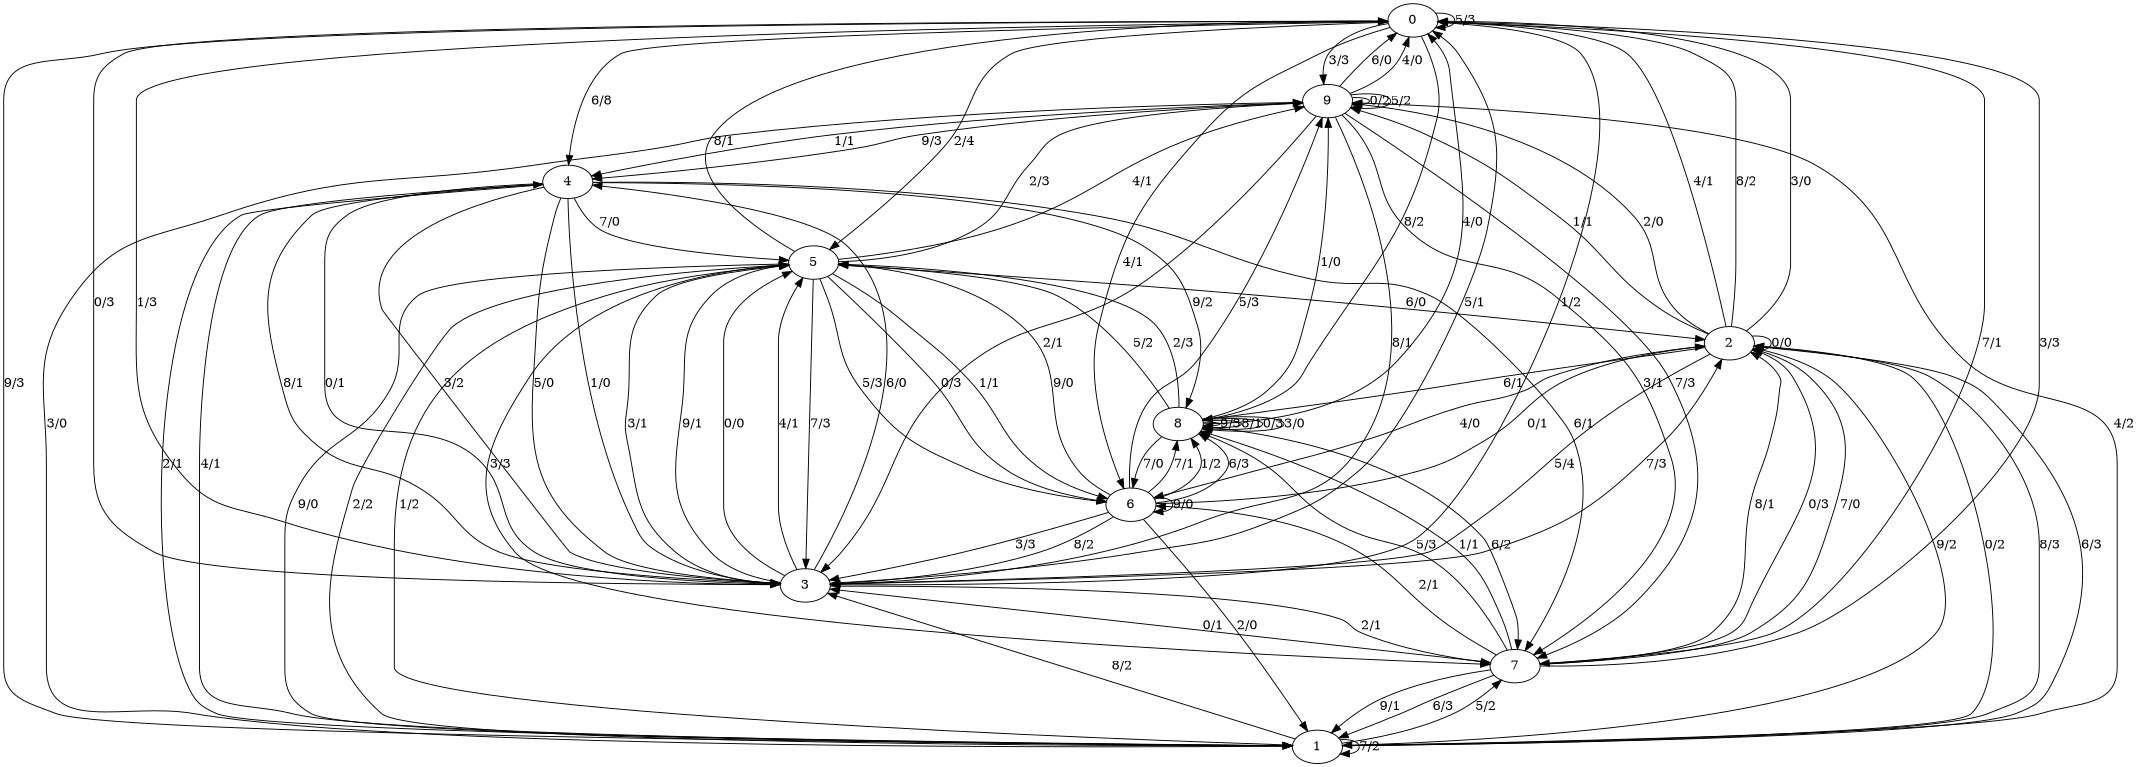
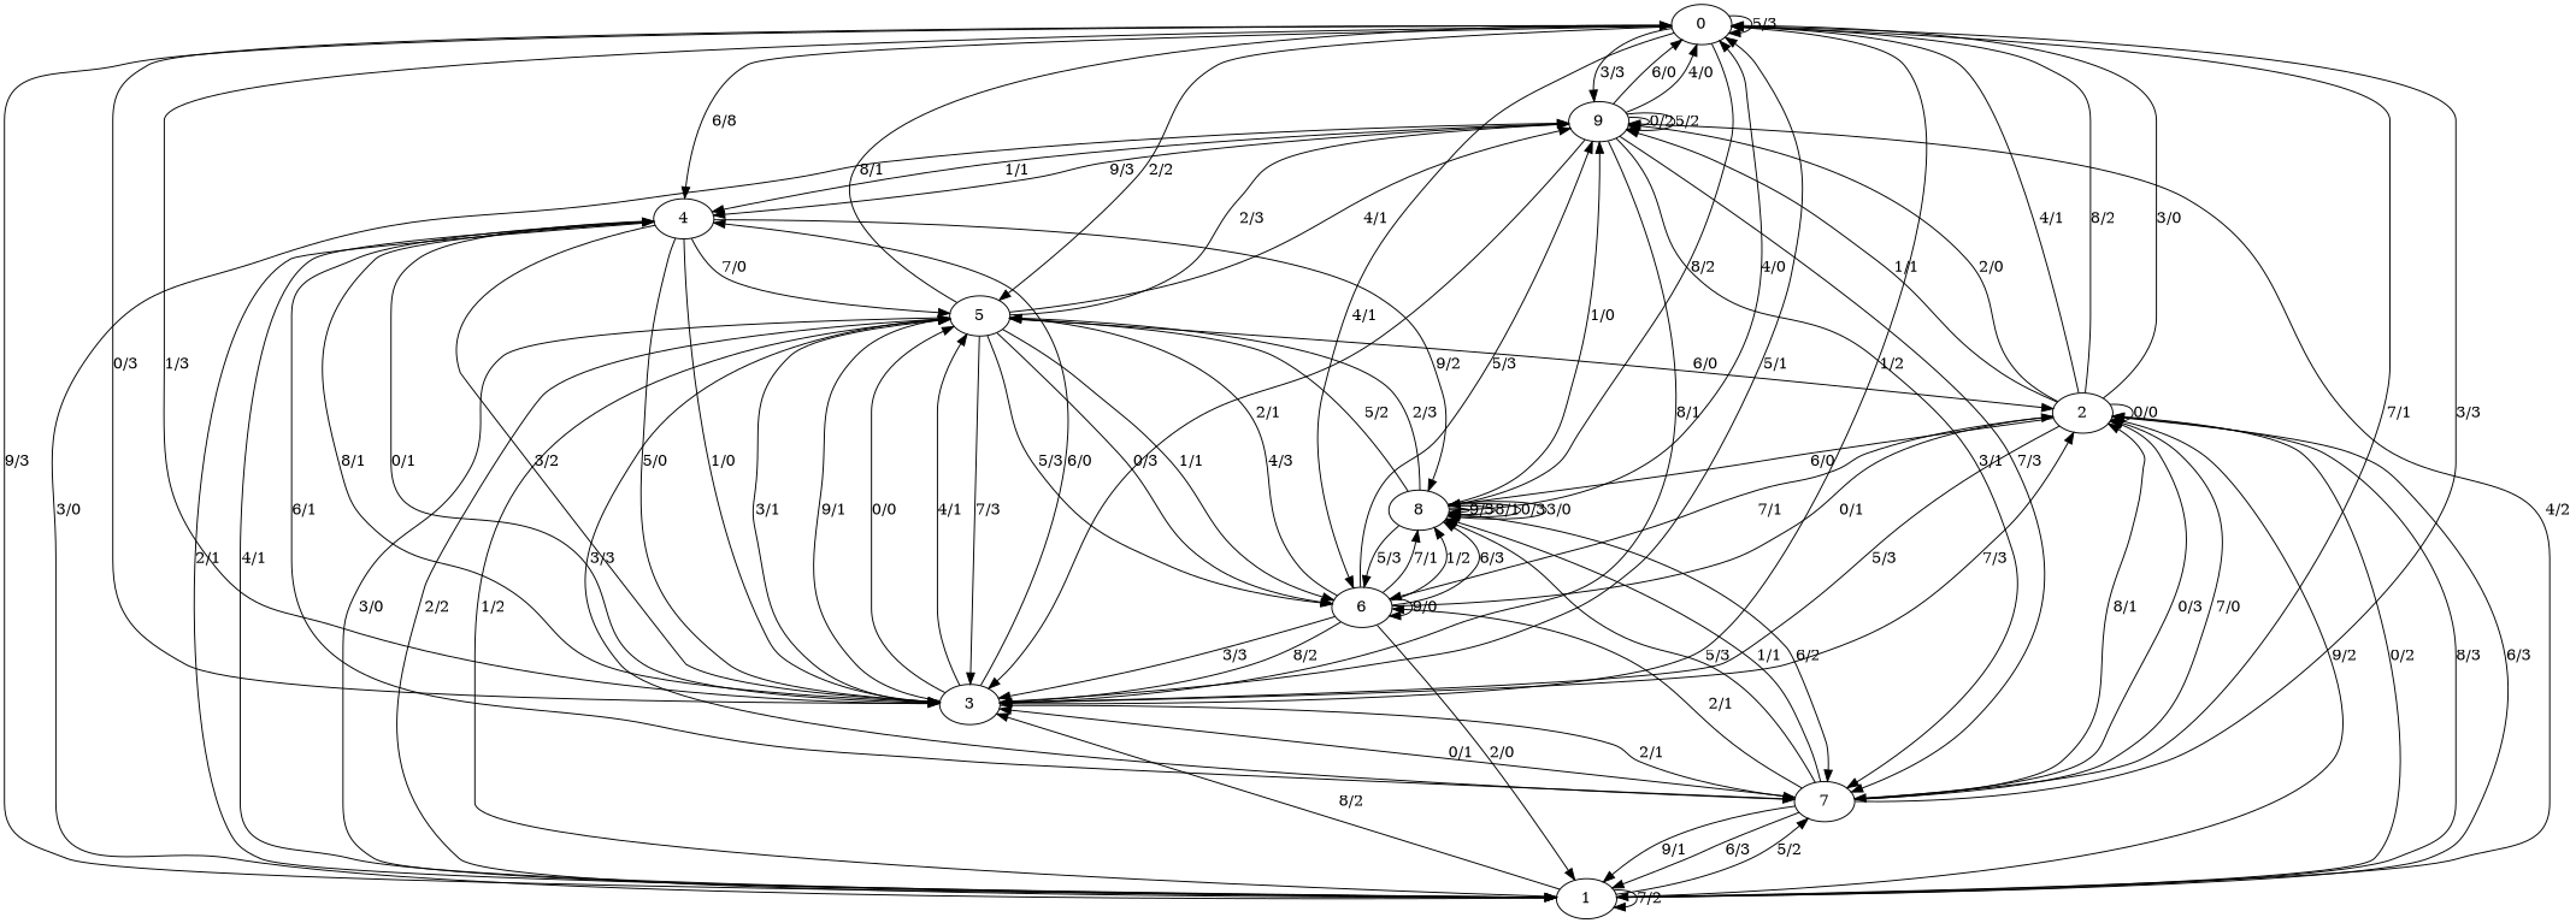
  digraph {
    0
    9
    5
    7
    6
    1
    3
    8
    4
    2
    0 -> 0 [label="5/3"]
    0 -> 9 [label="3/3"]
-   0 -> 5 [label="2/4"]
+   0 -> 5 [label="2/2"]
    0 -> 7 [label="7/1"]
    0 -> 6 [label="4/1"]
    0 -> 1 [label="9/3"]
    0 -> 3 [label="1/2"]
    0 -> 3 [label="0/3"]
    0 -> 8 [label="8/2"]
    0 -> 4 [label="6/8"]
    9 -> 0 [label="6/0"]
    9 -> 0 [label="4/0"]
    9 -> 9 [label="0/2"]
    9 -> 9 [label="5/2"]
    9 -> 7 [label="3/1"]
    9 -> 7 [label="7/3"]
    9 -> 3 [label="8/1"]
    9 -> 3 [label="2/1"]
    9 -> 4 [label="1/1"]
    9 -> 4 [label="9/3"]
    5 -> 0 [label="8/1"]
    5 -> 9 [label="2/3"]
    5 -> 9 [label="4/1"]
    5 -> 7 [label="3/3"]
    5 -> 6 [label="5/3"]
    5 -> 6 [label="0/3"]
    5 -> 6 [label="1/1"]
-   5 -> 1 [label="9/0"]
+   5 -> 1 [label="3/0"]
    5 -> 3 [label="7/3"]
    5 -> 2 [label="6/0"]
    7 -> 0 [label="3/3"]
    7 -> 6 [label="2/1"]
    7 -> 1 [label="9/1"]
    7 -> 1 [label="6/3"]
    7 -> 3 [label="0/1"]
    7 -> 8 [label="5/3"]
    7 -> 8 [label="1/1"]
    7 -> 2 [label="8/1"]
    7 -> 2 [label="0/3"]
    7 -> 2 [label="7/0"]
    6 -> 9 [label="5/3"]
-   6 -> 5 [label="9/0"]
+   6 -> 5 [label="4/3"]
    6 -> 6 [label="9/0"]
    6 -> 1 [label="2/0"]
    6 -> 3 [label="3/3"]
    6 -> 3 [label="8/2"]
    6 -> 8 [label="7/1"]
    6 -> 8 [label="1/2"]
    6 -> 8 [label="6/3"]
    6 -> 2 [label="0/1"]
    1 -> 9 [label="3/0"]
    1 -> 9 [label="4/2"]
    1 -> 5 [label="2/2"]
    1 -> 5 [label="1/2"]
    1 -> 7 [label="5/2"]
    1 -> 1 [label="7/2"]
    1 -> 3 [label="8/2"]
    1 -> 2 [label="0/2"]
    1 -> 2 [label="8/3"]
    1 -> 2 [label="6/3"]
    3 -> 0 [label="1/3"]
    3 -> 0 [label="5/1"]
    3 -> 5 [label="3/1"]
    3 -> 5 [label="9/1"]
    3 -> 5 [label="0/0"]
    3 -> 5 [label="4/1"]
    3 -> 7 [label="2/1"]
    3 -> 4 [label="6/0"]
    3 -> 4 [label="8/1"]
    3 -> 2 [label="7/3"]
    8 -> 0 [label="4/0"]
    8 -> 9 [label="1/0"]
    8 -> 5 [label="5/2"]
    8 -> 5 [label="2/3"]
    8 -> 7 [label="6/2"]
-   8 -> 6 [label="7/0"]
+   8 -> 6 [label="5/3"]
    8 -> 8 [label="9/3"]
    8 -> 8 [label="8/1"]
    8 -> 8 [label="0/3"]
    8 -> 8 [label="3/0"]
    4 -> 5 [label="7/0"]
-   4 -> 7 [label="6/1"]
+   7 -> 4 [label="6/1"]
    4 -> 1 [label="4/1"]
    4 -> 1 [label="2/1"]
    4 -> 3 [label="0/1"]
    4 -> 3 [label="3/2"]
    4 -> 3 [label="5/0"]
    4 -> 3 [label="1/0"]
    4 -> 8 [label="9/2"]
    2 -> 0 [label="8/2"]
    2 -> 0 [label="3/0"]
    2 -> 0 [label="4/1"]
    2 -> 9 [label="2/0"]
    2 -> 9 [label="1/1"]
-   2 -> 6 [label="4/0"]
+   2 -> 6 [label="7/1"]
    2 -> 1 [label="9/2"]
-   2 -> 3 [label="5/4"]
-   2 -> 8 [label="6/1"]
+   2 -> 3 [label="5/3"]
+   2 -> 8 [label="6/0"]
    2 -> 2 [label="0/0"]
  }
